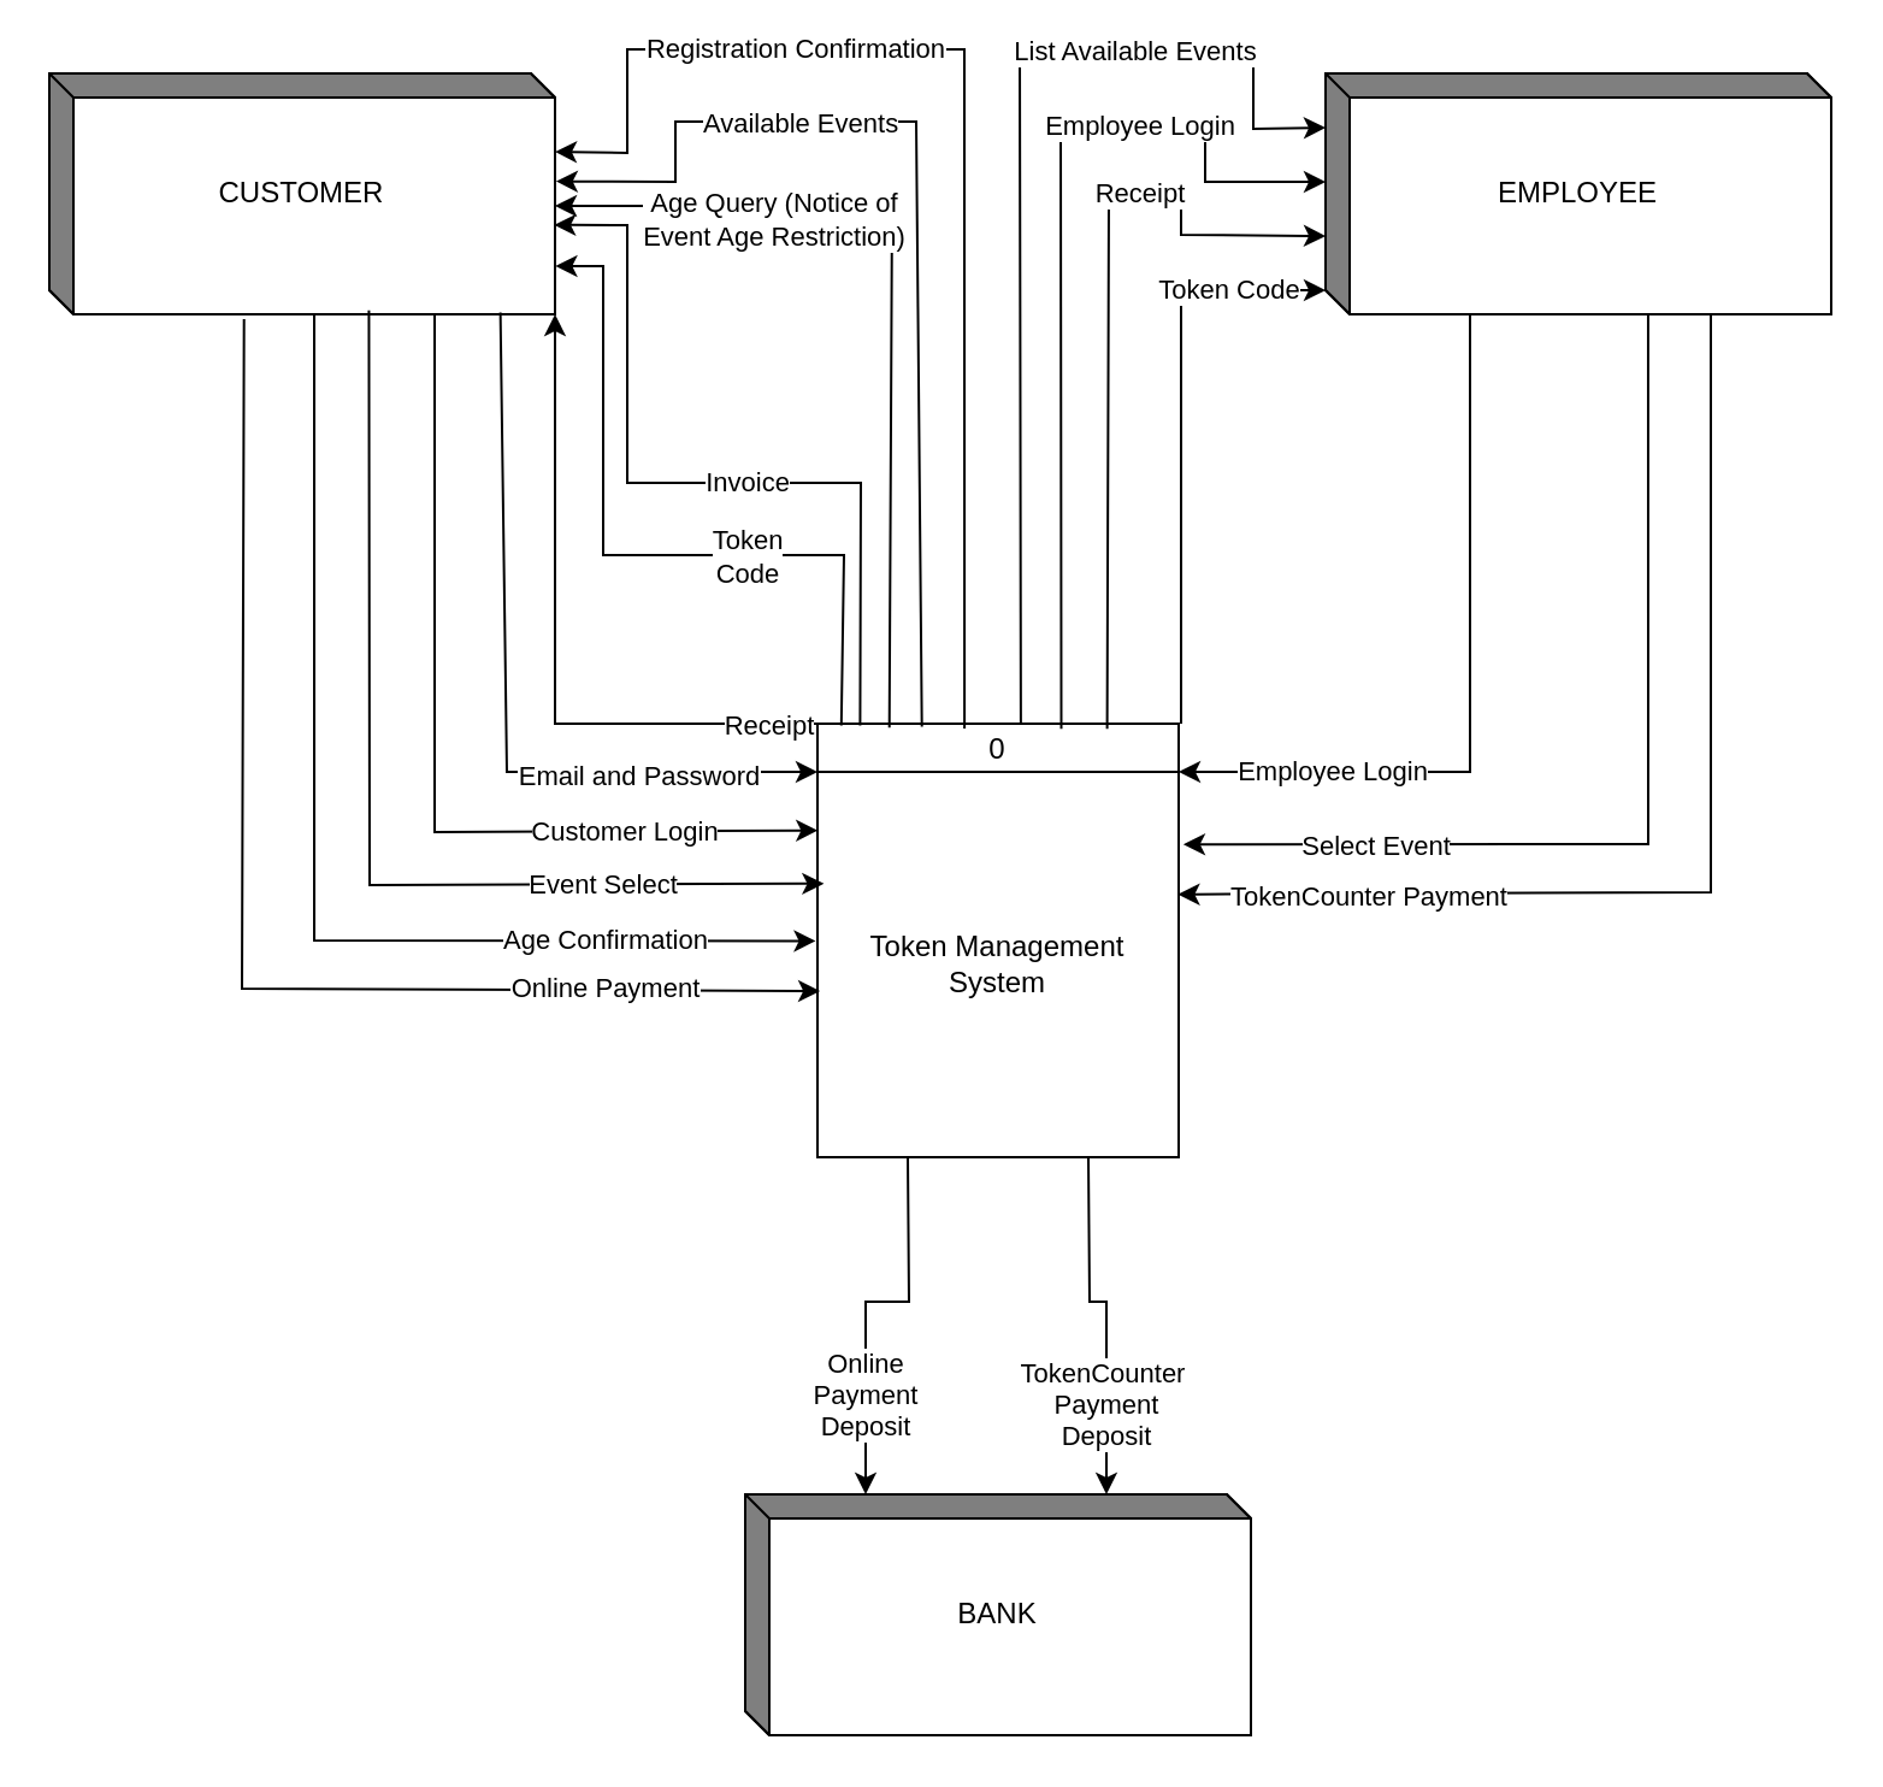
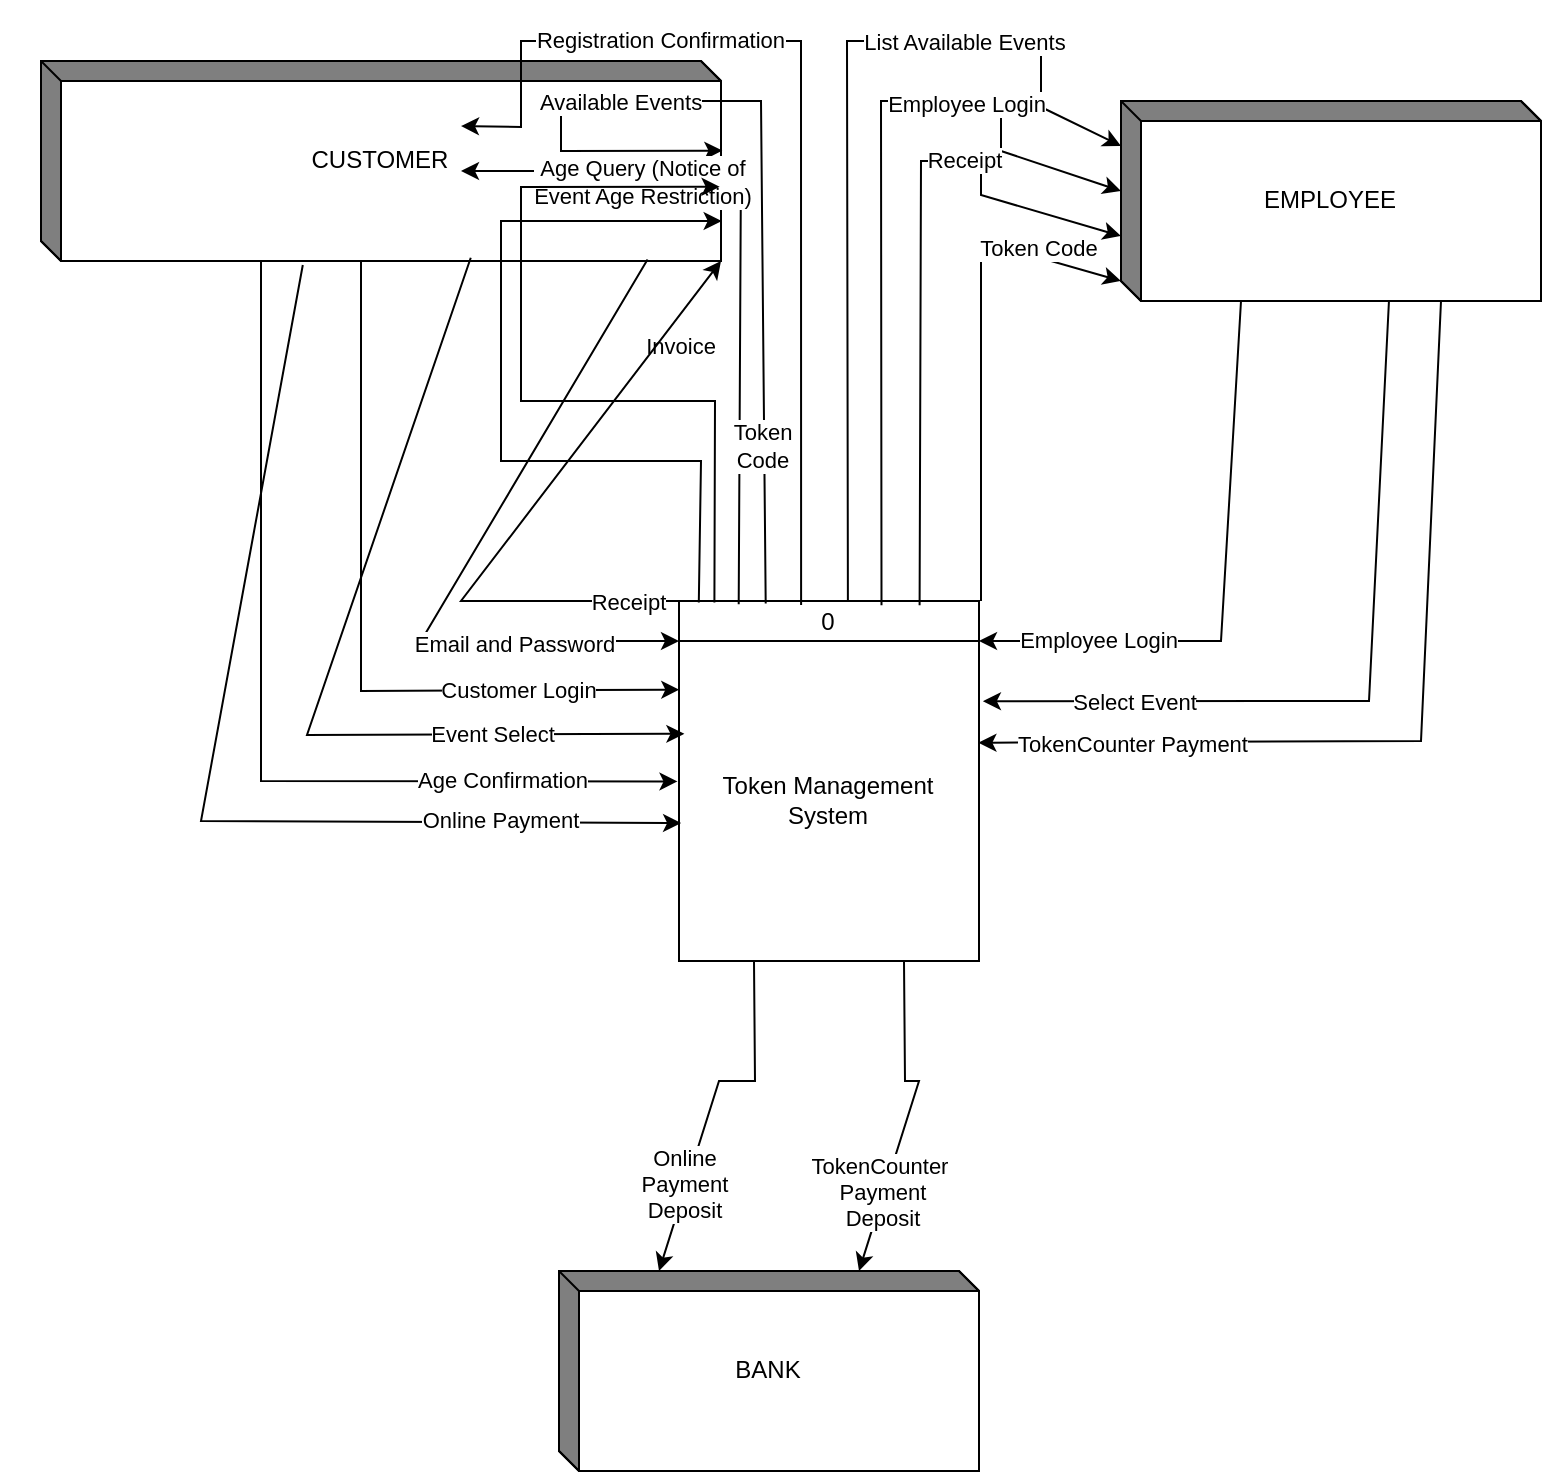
  <mxCell id="0" />
  <mxCell id="1" parent="0" />
  <mxCell id="2" value="0" style="swimlane;fontStyle=0;childLayout=stackLayout;horizontal=1;startSize=20;fillColor=#ffffff;horizontalStack=0;resizeParent=1;resizeParentMax=0;resizeLast=0;collapsible=0;marginBottom=0;swimlaneFillColor=#ffffff;" parent="1" vertex="1"><mxGeometry x="339" y="300" width="150" height="180" as="geometry" /></mxCell>
  <mxCell id="3" value="Token Management System" style="text;html=1;strokeColor=none;fillColor=none;align=center;verticalAlign=middle;whiteSpace=wrap;rounded=0;" parent="2" vertex="1"><mxGeometry y="20" width="150" height="160" as="geometry" /></mxCell>
- <mxCell id="4" value="BANK" style="html=1;dashed=0;whiteSpace=wrap;shape=mxgraph.dfd.externalEntity" parent="1" vertex="1"><mxGeometry x="309" y="620" width="210" height="100" as="geometry" /></mxCell>
- <mxCell id="5" value="CUSTOMER" style="html=1;dashed=0;whiteSpace=wrap;shape=mxgraph.dfd.externalEntity" parent="1" vertex="1"><mxGeometry x="20" y="30" width="210" height="100" as="geometry" /></mxCell>
- <mxCell id="6" value="EMPLOYEE" style="html=1;dashed=0;whiteSpace=wrap;shape=mxgraph.dfd.externalEntity" parent="1" vertex="1"><mxGeometry x="550" y="30" width="210" height="100" as="geometry" /></mxCell>
+ <mxCell id="4" value="BANK" style="html=1;dashed=0;whiteSpace=wrap;shape=mxgraph.dfd.externalEntity" parent="1" vertex="1"><mxGeometry x="279" y="635" width="210" height="100" as="geometry" /></mxCell>
+ <mxCell id="5" value="CUSTOMER" style="html=1;dashed=0;whiteSpace=wrap;shape=mxgraph.dfd.externalEntity" parent="1" vertex="1"><mxGeometry x="20" y="30" width="340" height="100" as="geometry" /></mxCell>
+ <mxCell id="6" value="EMPLOYEE" style="html=1;dashed=0;whiteSpace=wrap;shape=mxgraph.dfd.externalEntity" parent="1" vertex="1"><mxGeometry x="560" y="50" width="210" height="100" as="geometry" /></mxCell>
  <mxCell id="7" value="" style="endArrow=classic;html=1;rounded=0;exitX=0.407;exitY=0.011;exitDx=0;exitDy=0;exitPerimeter=0;entryX=0;entryY=0;entryDx=210;entryDy=32.5;entryPerimeter=0;" parent="1" source="2" target="5" edge="1"><mxGeometry width="50" height="50" relative="1" as="geometry"><mxPoint x="110" y="260" as="sourcePoint" /><mxPoint x="160" y="210" as="targetPoint" /><Array as="points"><mxPoint x="400" y="20" /><mxPoint x="260" y="20" /><mxPoint x="260" y="63" /></Array></mxGeometry></mxCell>
  <mxCell id="8" value="Registration Confirmation" style="edgeLabel;html=1;align=center;verticalAlign=middle;resizable=0;points=[];" parent="7" vertex="1" connectable="0"><mxGeometry x="0.395" y="-1" relative="1" as="geometry"><mxPoint x="-7" as="offset" /></mxGeometry></mxCell>
  <mxCell id="9" value="" style="endArrow=classic;html=1;rounded=0;entryX=1.002;entryY=0.448;entryDx=0;entryDy=0;entryPerimeter=0;exitX=0.289;exitY=0.007;exitDx=0;exitDy=0;exitPerimeter=0;" parent="1" source="2" target="5" edge="1"><mxGeometry width="50" height="50" relative="1" as="geometry"><mxPoint x="120" y="270" as="sourcePoint" /><mxPoint x="170" y="220" as="targetPoint" /><Array as="points"><mxPoint x="380" y="50" /><mxPoint x="280" y="50" /><mxPoint x="280" y="75" /></Array></mxGeometry></mxCell>
  <mxCell id="10" value="Available Events" style="edgeLabel;html=1;align=center;verticalAlign=middle;resizable=0;points=[];" parent="9" vertex="1" connectable="0"><mxGeometry x="0.408" relative="1" as="geometry"><mxPoint as="offset" /></mxGeometry></mxCell>
  <mxCell id="11" value="" style="endArrow=classic;html=1;rounded=0;exitX=0.199;exitY=0.009;exitDx=0;exitDy=0;exitPerimeter=0;entryX=0;entryY=0;entryDx=210;entryDy=55;entryPerimeter=0;" parent="1" source="2" target="5" edge="1"><mxGeometry width="50" height="50" relative="1" as="geometry"><mxPoint x="364" y="260" as="sourcePoint" /><mxPoint x="414" y="210" as="targetPoint" /><Array as="points"><mxPoint x="370" y="80" /><mxPoint x="320" y="80" /><mxPoint x="320" y="85" /></Array></mxGeometry></mxCell>
  <mxCell id="12" value="Age Query (Notice of &lt;br&gt;Event Age Restriction)" style="edgeLabel;html=1;align=center;verticalAlign=middle;resizable=0;points=[];" parent="11" vertex="1" connectable="0"><mxGeometry x="0.419" relative="1" as="geometry"><mxPoint x="-11" y="10" as="offset" /></mxGeometry></mxCell>
  <mxCell id="13" value="" style="endArrow=classic;html=1;rounded=0;exitX=0.118;exitY=0.004;exitDx=0;exitDy=0;exitPerimeter=0;entryX=0.998;entryY=0.629;entryDx=0;entryDy=0;entryPerimeter=0;" parent="1" source="2" target="5" edge="1"><mxGeometry width="50" height="50" relative="1" as="geometry"><mxPoint x="140" y="290" as="sourcePoint" /><mxPoint x="190" y="240" as="targetPoint" /><Array as="points"><mxPoint x="357" y="200" /><mxPoint x="260" y="200" /><mxPoint x="260" y="93" /></Array></mxGeometry></mxCell>
  <mxCell id="14" value="Invoice" style="edgeLabel;html=1;align=center;verticalAlign=middle;resizable=0;points=[];" parent="13" vertex="1" connectable="0"><mxGeometry x="0.659" relative="1" as="geometry"><mxPoint x="49" y="80" as="offset" /></mxGeometry></mxCell>
  <mxCell id="15" value="" style="endArrow=classic;html=1;rounded=0;exitX=0.066;exitY=0.004;exitDx=0;exitDy=0;exitPerimeter=0;entryX=1.001;entryY=0.8;entryDx=0;entryDy=0;entryPerimeter=0;" parent="1" source="2" target="5" edge="1"><mxGeometry width="50" height="50" relative="1" as="geometry"><mxPoint x="150" y="300" as="sourcePoint" /><mxPoint x="200" y="250" as="targetPoint" /><Array as="points"><mxPoint x="350" y="230" /><mxPoint x="250" y="230" /><mxPoint x="250" y="110" /></Array></mxGeometry></mxCell>
  <mxCell id="16" value="Token &lt;br&gt;Code" style="edgeLabel;html=1;align=center;verticalAlign=middle;resizable=0;points=[];" parent="15" vertex="1" connectable="0"><mxGeometry x="0.81" y="-1" relative="1" as="geometry"><mxPoint x="58" y="111" as="offset" /></mxGeometry></mxCell>
  <mxCell id="17" value="" style="endArrow=classic;html=1;rounded=0;exitX=0;exitY=0;exitDx=0;exitDy=0;entryX=1;entryY=1;entryDx=0;entryDy=0;entryPerimeter=0;" parent="1" source="2" target="5" edge="1"><mxGeometry width="50" height="50" relative="1" as="geometry"><mxPoint x="160" y="310" as="sourcePoint" /><mxPoint x="210" y="260" as="targetPoint" /><Array as="points"><mxPoint x="300" y="300" /><mxPoint x="230" y="300" /></Array></mxGeometry></mxCell>
  <mxCell id="18" value="Receipt&lt;br&gt;" style="edgeLabel;html=1;align=center;verticalAlign=middle;resizable=0;points=[];" parent="17" vertex="1" connectable="0"><mxGeometry x="-0.768" y="2" relative="1" as="geometry"><mxPoint x="11" y="-2" as="offset" /></mxGeometry></mxCell>
  <mxCell id="19" value="" style="endArrow=classic;html=1;rounded=0;entryX=0.007;entryY=0.569;entryDx=0;entryDy=0;entryPerimeter=0;exitX=0.385;exitY=1.02;exitDx=0;exitDy=0;exitPerimeter=0;" parent="1" source="5" target="3" edge="1"><mxGeometry width="50" height="50" relative="1" as="geometry"><mxPoint x="80" y="270" as="sourcePoint" /><mxPoint x="130" y="220" as="targetPoint" /><Array as="points"><mxPoint x="100" y="410" /></Array></mxGeometry></mxCell>
  <mxCell id="20" value="Online Payment" style="edgeLabel;html=1;align=center;verticalAlign=middle;resizable=0;points=[];" parent="19" vertex="1" connectable="0"><mxGeometry x="0.492" y="1" relative="1" as="geometry"><mxPoint x="42" as="offset" /></mxGeometry></mxCell>
  <mxCell id="21" value="" style="endArrow=classic;html=1;rounded=0;entryX=-0.005;entryY=0.439;entryDx=0;entryDy=0;entryPerimeter=0;exitX=0;exitY=0;exitDx=110;exitDy=100;exitPerimeter=0;" parent="1" source="5" target="3" edge="1"><mxGeometry width="50" height="50" relative="1" as="geometry"><mxPoint x="90" y="280" as="sourcePoint" /><mxPoint x="140" y="230" as="targetPoint" /><Array as="points"><mxPoint x="130" y="390" /></Array></mxGeometry></mxCell>
  <mxCell id="22" value="Age Confirmation" style="edgeLabel;html=1;align=center;verticalAlign=middle;resizable=0;points=[];" parent="21" vertex="1" connectable="0"><mxGeometry x="0.541" y="1" relative="1" as="geometry"><mxPoint x="19" as="offset" /></mxGeometry></mxCell>
  <mxCell id="23" value="" style="endArrow=classic;html=1;rounded=0;entryX=0.018;entryY=0.29;entryDx=0;entryDy=0;entryPerimeter=0;exitX=0.632;exitY=0.984;exitDx=0;exitDy=0;exitPerimeter=0;" parent="1" source="5" target="3" edge="1"><mxGeometry width="50" height="50" relative="1" as="geometry"><mxPoint x="100" y="290" as="sourcePoint" /><mxPoint x="150" y="240" as="targetPoint" /><Array as="points"><mxPoint x="153" y="367" /></Array></mxGeometry></mxCell>
  <mxCell id="24" value="Event Select" style="edgeLabel;html=1;align=center;verticalAlign=middle;resizable=0;points=[];" parent="23" vertex="1" connectable="0"><mxGeometry x="0.392" relative="1" as="geometry"><mxPoint x="38" as="offset" /></mxGeometry></mxCell>
  <mxCell id="25" value="" style="endArrow=classic;html=1;rounded=0;entryX=0.001;entryY=0.152;entryDx=0;entryDy=0;entryPerimeter=0;exitX=0;exitY=0;exitDx=160;exitDy=100;exitPerimeter=0;" parent="1" source="5" target="3" edge="1"><mxGeometry width="50" height="50" relative="1" as="geometry"><mxPoint x="110" y="300" as="sourcePoint" /><mxPoint x="160" y="250" as="targetPoint" /><Array as="points"><mxPoint x="180" y="345" /></Array></mxGeometry></mxCell>
  <mxCell id="26" value="Customer Login" style="edgeLabel;html=1;align=center;verticalAlign=middle;resizable=0;points=[];" parent="25" vertex="1" connectable="0"><mxGeometry x="0.569" relative="1" as="geometry"><mxPoint as="offset" /></mxGeometry></mxCell>
  <mxCell id="27" value="" style="endArrow=classic;html=1;rounded=0;entryX=0;entryY=0;entryDx=0;entryDy=0;exitX=0.892;exitY=0.993;exitDx=0;exitDy=0;exitPerimeter=0;" parent="1" source="5" target="3" edge="1"><mxGeometry width="50" height="50" relative="1" as="geometry"><mxPoint x="120" y="310" as="sourcePoint" /><mxPoint x="170" y="260" as="targetPoint" /><Array as="points"><mxPoint x="210" y="320" /></Array></mxGeometry></mxCell>
  <mxCell id="28" value="Email and Password&lt;br&gt;" style="edgeLabel;html=1;align=center;verticalAlign=middle;resizable=0;points=[];" parent="27" vertex="1" connectable="0"><mxGeometry x="0.464" y="-1" relative="1" as="geometry"><mxPoint x="11" as="offset" /></mxGeometry></mxCell>
  <mxCell id="29" value="" style="endArrow=classic;html=1;rounded=0;entryX=0;entryY=0;entryDx=0;entryDy=22.5;entryPerimeter=0;exitX=0.563;exitY=0;exitDx=0;exitDy=0;exitPerimeter=0;" parent="1" source="2" target="6" edge="1"><mxGeometry width="50" height="50" relative="1" as="geometry"><mxPoint x="450" y="230" as="sourcePoint" /><mxPoint x="500" y="180" as="targetPoint" /><Array as="points"><mxPoint x="423" y="20" /><mxPoint x="520" y="20" /><mxPoint x="520" y="53" /></Array></mxGeometry></mxCell>
  <mxCell id="30" value="List Available Events" style="edgeLabel;html=1;align=center;verticalAlign=middle;resizable=0;points=[];" parent="29" vertex="1" connectable="0"><mxGeometry x="0.491" relative="1" as="geometry"><mxPoint as="offset" /></mxGeometry></mxCell>
  <mxCell id="31" value="" style="endArrow=classic;html=1;rounded=0;entryX=0;entryY=0;entryDx=0;entryDy=45;entryPerimeter=0;exitX=0.675;exitY=0.012;exitDx=0;exitDy=0;exitPerimeter=0;" parent="1" source="2" target="6" edge="1"><mxGeometry width="50" height="50" relative="1" as="geometry"><mxPoint x="460" y="240" as="sourcePoint" /><mxPoint x="510" y="190" as="targetPoint" /><Array as="points"><mxPoint x="440" y="50" /><mxPoint x="500" y="50" /><mxPoint x="500" y="75" /></Array></mxGeometry></mxCell>
  <mxCell id="32" value="Employee Login" style="edgeLabel;html=1;align=center;verticalAlign=middle;resizable=0;points=[];" parent="31" vertex="1" connectable="0"><mxGeometry x="0.472" y="-1" relative="1" as="geometry"><mxPoint as="offset" /></mxGeometry></mxCell>
  <mxCell id="33" value="" style="endArrow=classic;html=1;rounded=0;entryX=0;entryY=0;entryDx=0;entryDy=67.5;entryPerimeter=0;exitX=0.802;exitY=0.012;exitDx=0;exitDy=0;exitPerimeter=0;" parent="1" source="2" target="6" edge="1"><mxGeometry width="50" height="50" relative="1" as="geometry"><mxPoint x="470" y="250" as="sourcePoint" /><mxPoint x="520" y="200" as="targetPoint" /><Array as="points"><mxPoint x="460" y="80" /><mxPoint x="490" y="80" /><mxPoint x="490" y="97" /></Array></mxGeometry></mxCell>
  <mxCell id="34" value="Receipt" style="edgeLabel;html=1;align=center;verticalAlign=middle;resizable=0;points=[];" parent="33" vertex="1" connectable="0"><mxGeometry x="0.429" y="1" relative="1" as="geometry"><mxPoint as="offset" /></mxGeometry></mxCell>
  <mxCell id="35" value="" style="endArrow=classic;html=1;rounded=0;entryX=0;entryY=0;entryDx=0;entryDy=90;entryPerimeter=0;" parent="1" target="6" edge="1"><mxGeometry width="50" height="50" relative="1" as="geometry"><mxPoint x="490" y="300" as="sourcePoint" /><mxPoint x="530" y="210" as="targetPoint" /><Array as="points"><mxPoint x="490" y="120" /></Array></mxGeometry></mxCell>
  <mxCell id="36" value="Token Code" style="edgeLabel;html=1;align=center;verticalAlign=middle;resizable=0;points=[];" parent="35" vertex="1" connectable="0"><mxGeometry x="0.57" y="1" relative="1" as="geometry"><mxPoint x="11" as="offset" /></mxGeometry></mxCell>
  <mxCell id="37" value="" style="endArrow=classic;html=1;rounded=0;entryX=1;entryY=0;entryDx=0;entryDy=0;exitX=0;exitY=0;exitDx=60;exitDy=100;exitPerimeter=0;" parent="1" source="6" target="3" edge="1"><mxGeometry width="50" height="50" relative="1" as="geometry"><mxPoint x="560" y="330" as="sourcePoint" /><mxPoint x="610" y="280" as="targetPoint" /><Array as="points"><mxPoint x="610" y="320" /></Array></mxGeometry></mxCell>
  <mxCell id="38" value="Employee Login" style="edgeLabel;html=1;align=center;verticalAlign=middle;resizable=0;points=[];" parent="37" vertex="1" connectable="0"><mxGeometry x="0.659" y="-2" relative="1" as="geometry"><mxPoint x="10" y="1" as="offset" /></mxGeometry></mxCell>
  <mxCell id="39" value="" style="endArrow=classic;html=1;rounded=0;entryX=0.998;entryY=0.318;entryDx=0;entryDy=0;entryPerimeter=0;exitX=0;exitY=0;exitDx=160;exitDy=100;exitPerimeter=0;" parent="1" source="6" target="3" edge="1"><mxGeometry width="50" height="50" relative="1" as="geometry"><mxPoint x="580" y="350" as="sourcePoint" /><mxPoint x="630" y="300" as="targetPoint" /><Array as="points"><mxPoint x="710" y="370" /></Array></mxGeometry></mxCell>
  <mxCell id="40" value="TokenCounter Payment" style="edgeLabel;html=1;align=center;verticalAlign=middle;resizable=0;points=[];" parent="39" vertex="1" connectable="0"><mxGeometry x="0.726" y="-2" relative="1" as="geometry"><mxPoint x="16" y="3" as="offset" /></mxGeometry></mxCell>
  <mxCell id="41" value="" style="endArrow=classic;html=1;rounded=0;exitX=0.75;exitY=1;exitDx=0;exitDy=0;entryX=0;entryY=0;entryDx=150;entryDy=0;entryPerimeter=0;" parent="1" source="3" target="4" edge="1"><mxGeometry width="50" height="50" relative="1" as="geometry"><mxPoint x="290" y="600" as="sourcePoint" /><mxPoint x="340" y="550" as="targetPoint" /><Array as="points"><mxPoint x="452" y="540" /><mxPoint x="459" y="540" /></Array></mxGeometry></mxCell>
  <mxCell id="42" value="TokenCounter&amp;nbsp;&lt;br&gt;Payment&lt;br&gt;Deposit" style="edgeLabel;html=1;align=center;verticalAlign=middle;resizable=0;points=[];" parent="41" vertex="1" connectable="0"><mxGeometry x="0.501" y="-1" relative="1" as="geometry"><mxPoint as="offset" /></mxGeometry></mxCell>
  <mxCell id="43" value="" style="endArrow=classic;html=1;rounded=0;entryX=0;entryY=0;entryDx=50;entryDy=0;entryPerimeter=0;exitX=0.25;exitY=1;exitDx=0;exitDy=0;" parent="1" source="3" target="4" edge="1"><mxGeometry width="50" height="50" relative="1" as="geometry"><mxPoint x="300" y="610" as="sourcePoint" /><mxPoint x="350" y="560" as="targetPoint" /><Array as="points"><mxPoint x="377" y="540" /><mxPoint x="359" y="540" /></Array></mxGeometry></mxCell>
  <mxCell id="44" value="Online&lt;br&gt;Payment&lt;br&gt;Deposit" style="edgeLabel;html=1;align=center;verticalAlign=middle;resizable=0;points=[];" parent="43" vertex="1" connectable="0"><mxGeometry x="0.481" y="-1" relative="1" as="geometry"><mxPoint as="offset" /></mxGeometry></mxCell>
  <mxCell id="45" value="" style="endArrow=classic;html=1;rounded=0;entryX=1.013;entryY=0.188;entryDx=0;entryDy=0;entryPerimeter=0;exitX=0.638;exitY=1;exitDx=0;exitDy=0;exitPerimeter=0;" edge="1" parent="1" source="6" target="3"><mxGeometry width="50" height="50" relative="1" as="geometry"><mxPoint x="620" y="230" as="sourcePoint" /><mxPoint x="670" y="180" as="targetPoint" /><Array as="points"><mxPoint x="684" y="350" /></Array></mxGeometry></mxCell>
  <mxCell id="46" value="Select Event" style="edgeLabel;html=1;align=center;verticalAlign=middle;resizable=0;points=[];" vertex="1" connectable="0" parent="45"><mxGeometry x="0.538" relative="1" as="geometry"><mxPoint x="-16" as="offset" /></mxGeometry></mxCell>
